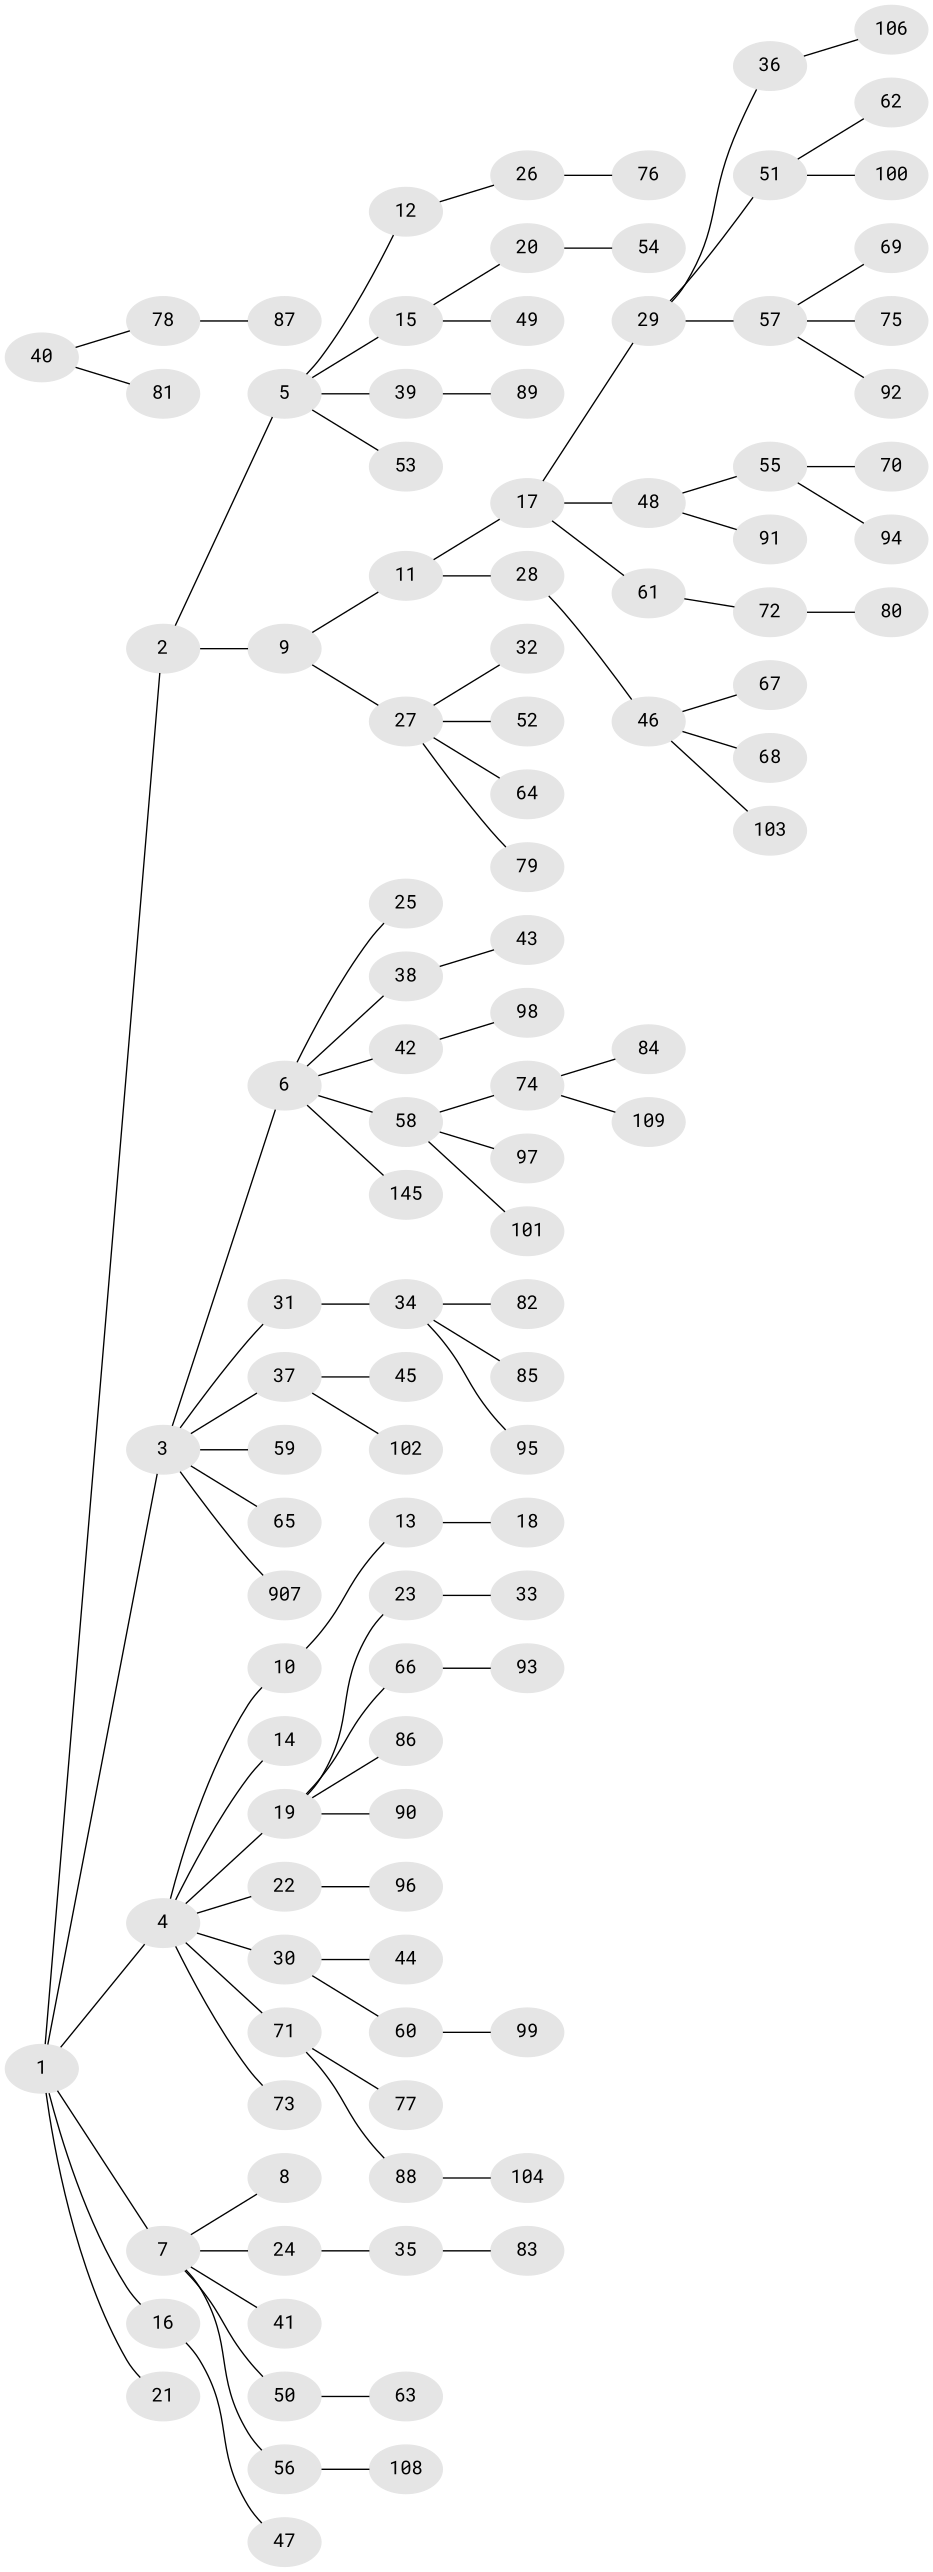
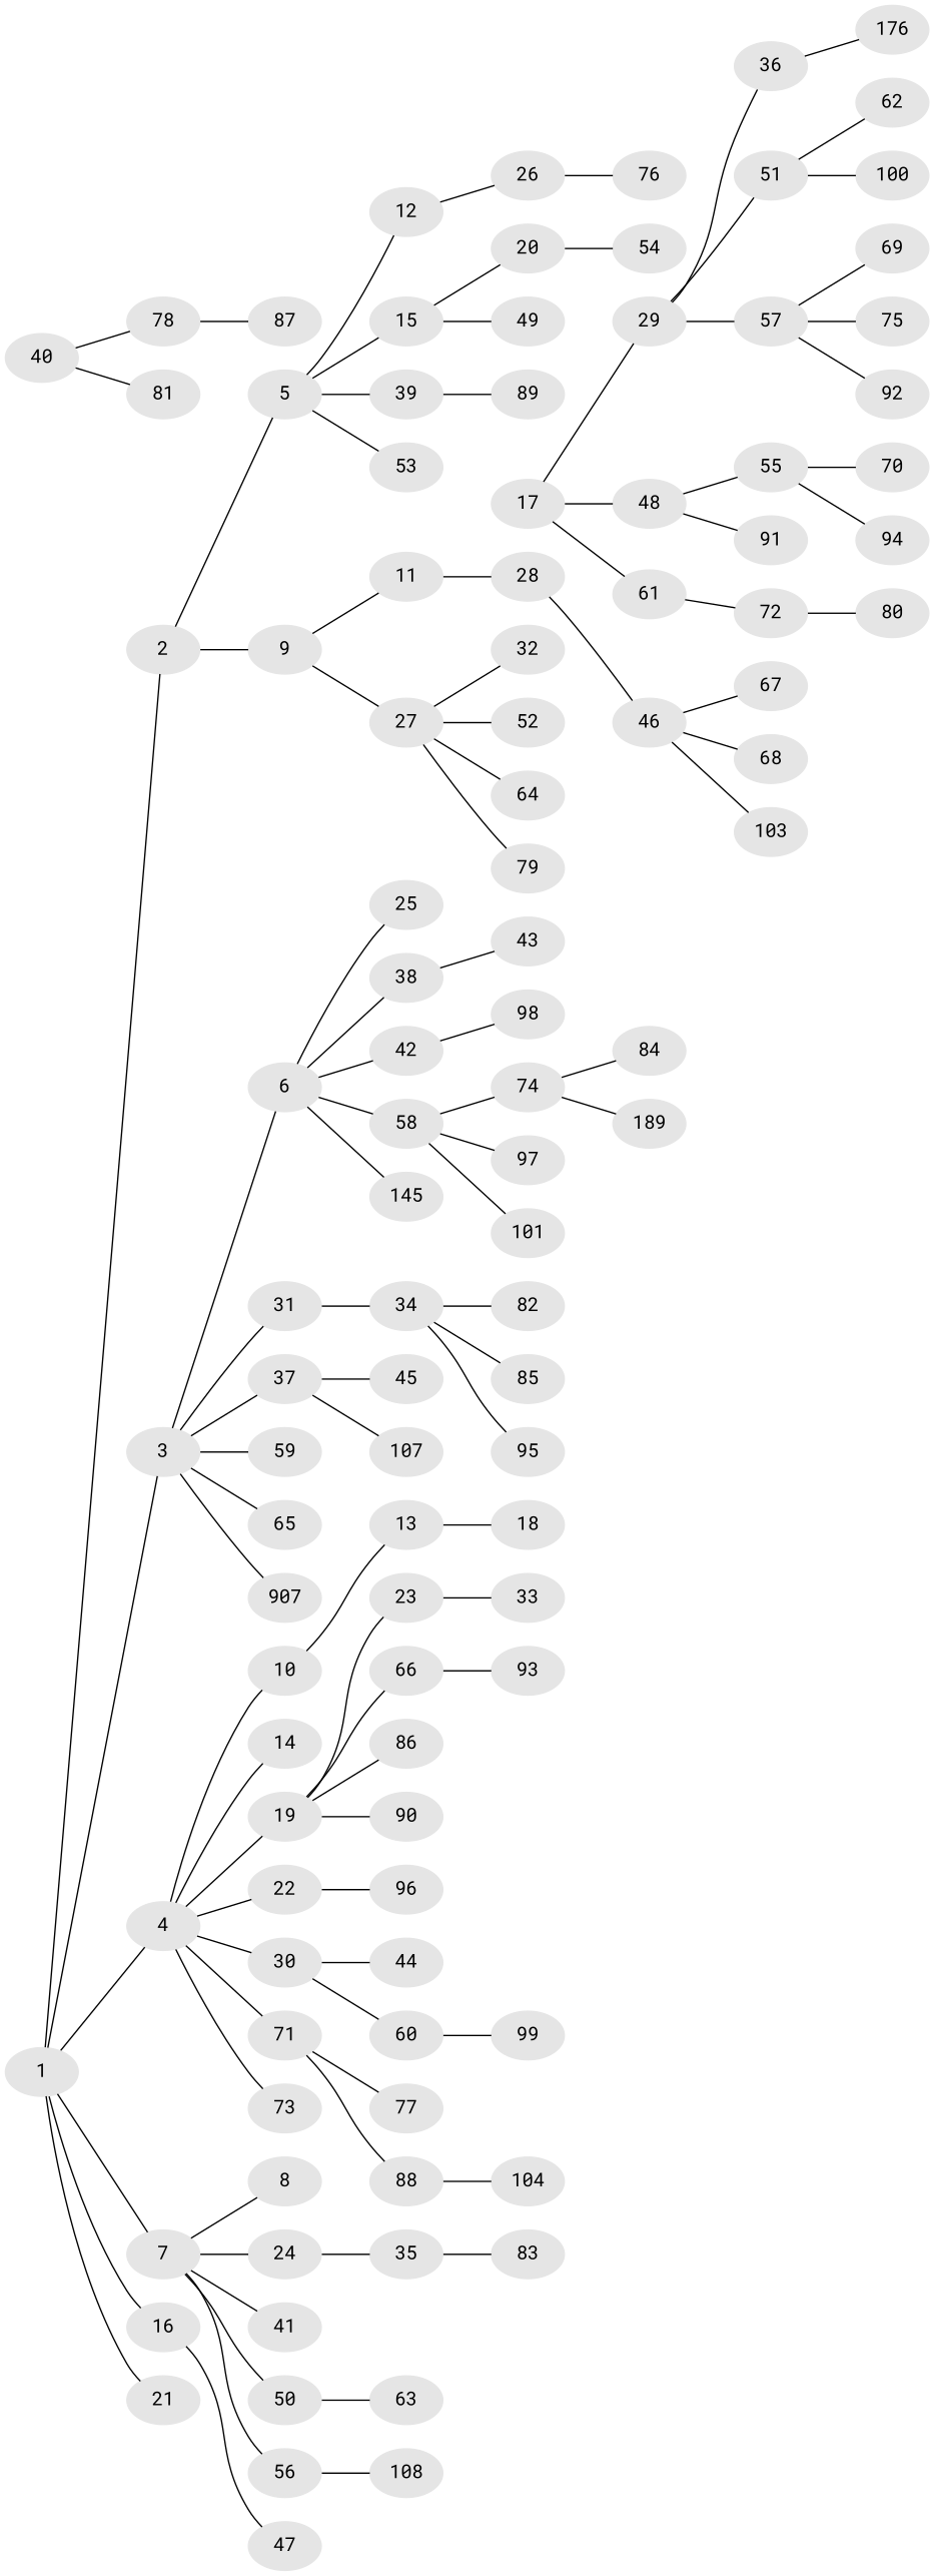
  graph {
    fontname="Roboto Mono"
    rankdir=LR
    node [color=gray90 fontname="Roboto Mono" style=filled]
    edge [fontname="Roboto Mono"]
    1
    2
    3
    4
    7
    16
    21
    5
    9
    6
    31
    37
    59
    65
    n15 [label=907]
    10
    14
    19
    22
    30
    71
    73
    8
    24
    41
    50
    56
    47
    12
    15
    39
    53
    11
    27
    25
    38
    42
    58
    n39 [label=145]
    34
    45
-   102
+   102 [label=107]
    13
    23
    66
    86
    90
    96
    44
    60
    77
    88
    26
    20
    49
    89
    43
    98
    74
    97
    101
    35
    63
    108
    17
    28
    32
    52
    64
    79
    18
    29
    48
    61
    46
    76
    54
    40
    78
    81
    36
    51
    57
    55
    91
    72
    33
    93
    83
    67
    68
    103
-   106
+   106 [label=176]
    62
    100
    69
    75
    92
    99
    82
    85
    95
    87
    70
    94
    84
-   109
+   109 [label=189]
    80
    104
    1 -- 2
    1 -- 3
    1 -- 4
    1 -- 7
    1 -- 16
    1 -- 21
    2 -- 5
    2 -- 9
    3 -- 6
    3 -- 31
    3 -- 37
    3 -- 59
    3 -- 65
    3 -- n15
    4 -- 10
    4 -- 14
    4 -- 19
    4 -- 22
    4 -- 30
    4 -- 71
    4 -- 73
    7 -- 8
    7 -- 24
    7 -- 41
    7 -- 50
    7 -- 56
    16 -- 47
    5 -- 12
    5 -- 15
    5 -- 39
    5 -- 53
    9 -- 11
    9 -- 27
    6 -- 25
    6 -- 38
    6 -- 42
    6 -- 58
    6 -- n39
    31 -- 34
    37 -- 45
    37 -- 102
    10 -- 13
    19 -- 23
    19 -- 66
    19 -- 86
    19 -- 90
    22 -- 96
    30 -- 44
    30 -- 60
    71 -- 77
    71 -- 88
    24 -- 35
    50 -- 63
    56 -- 108
    12 -- 26
    15 -- 20
    15 -- 49
    39 -- 89
-   11 -- 17
    11 -- 28
    27 -- 32
    27 -- 52
    27 -- 64
    27 -- 79
    38 -- 43
    42 -- 98
    58 -- 74
    58 -- 97
    58 -- 101
    34 -- 82
    34 -- 85
    34 -- 95
    13 -- 18
    23 -- 33
    66 -- 93
    60 -- 99
    88 -- 104
    26 -- 76
    20 -- 54
    74 -- 84
    74 -- 109
    35 -- 83
    17 -- 29
    17 -- 48
    17 -- 61
    28 -- 46
    29 -- 36
    29 -- 51
    29 -- 57
    48 -- 55
    48 -- 91
    61 -- 72
    46 -- 67
    46 -- 68
    46 -- 103
    40 -- 78
    40 -- 81
    78 -- 87
    36 -- 106
    51 -- 62
    51 -- 100
    57 -- 69
    57 -- 75
    57 -- 92
    55 -- 70
    55 -- 94
    72 -- 80
  }
